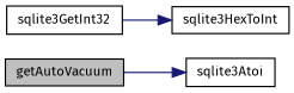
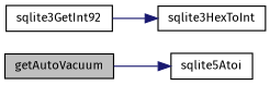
  digraph {
    fontname="Fira Sans"
    rankdir=LR
    node [color=black fillcolor=white fontname="Fira Sans" fontsize=10 shape=record style=filled]
    edge [color=midnightblue fontname="Fira Sans" fontsize=10 labelfontname=FreeSans labelfontsize=10 style=solid]
    n1 [fillcolor=grey75 fontcolor=black height=0.2 label=getAutoVacuum width=0.4]
-   n2 [height=0.2 label=sqlite3Atoi width=0.4]
-   n3 [height=0.2 label=sqlite3GetInt32 width=0.4]
+   n2 [height=0.2 label=sqlite5Atoi width=0.4]
+   n3 [height=0.2 label=sqlite3GetInt92 width=0.4]
    n4 [height=0.2 label=sqlite3HexToInt width=0.4]
    n1 -> n2
    n3 -> n4
  }
